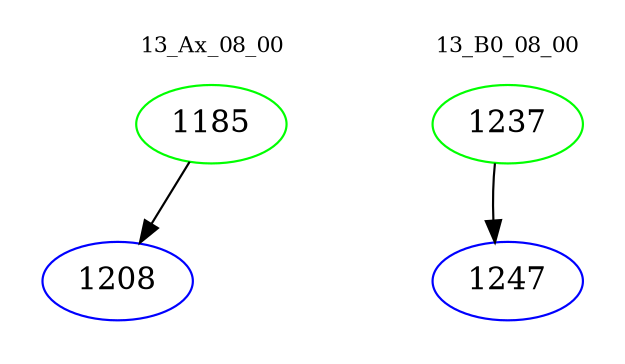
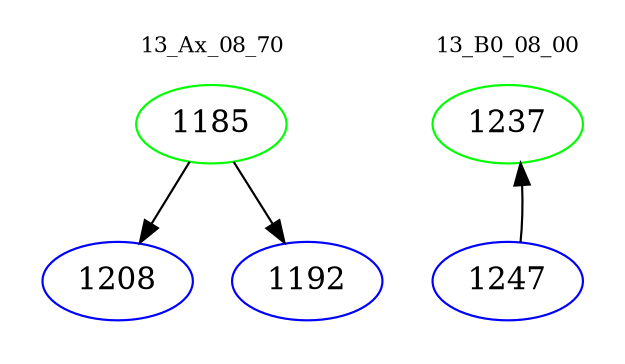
  digraph {
    node [color=blue]
    edge [color=black]
    n1 [color=green label=1185]
    n2 [label=1208]
+   n3 [label=1192]
    n4 [color=green label=1237]
    n5 [label=1247]
    subgraph cluster_1 {
      color=white
      fontsize=10
-     label="13_Ax_08_00"
+     label="13_Ax_08_70"
      n1
      n2
+     n3
    }
    subgraph cluster_2 {
      color=white
      fontsize=10
      label="13_B0_08_00"
      n4
      n5
    }
    n1 -> n2
-   n4 -> n5
+   n1 -> n3
+   n5 -> n4
  }
